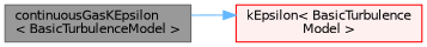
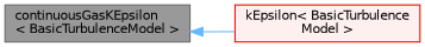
  digraph {
    rankdir=LR
    node [fontname=Helvetica fontsize=10 shape=box style=filled]
    n1 [color=gray40 fillcolor=grey60 fontcolor=black height=0.2 label="continuousGasKEpsilon\l\< BasicTurbulenceModel \>" width=0.4]
    n2 [color=red fillcolor="#FFF0F0" height=0.2 label="kEpsilon\< BasicTurbulence\lModel \>" width=0.4]
-   n2 -> n1 [color=steelblue1 dir=back fontname=Helvetica fontsize=10 labelfontname=Helvetica labelfontsize=10 style=solid]
+   n1 -> n2 [color=steelblue1 dir=back fontname=Helvetica fontsize=10 labelfontname=Helvetica labelfontsize=10 style=solid]
  }
